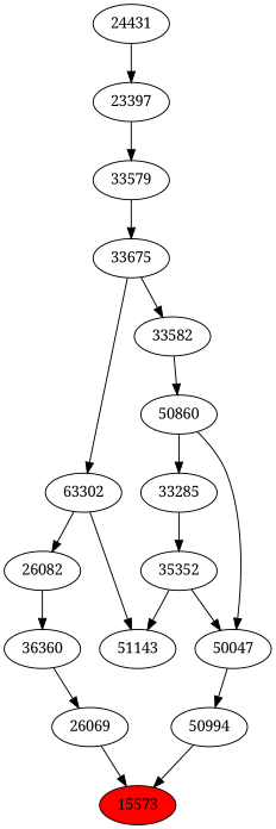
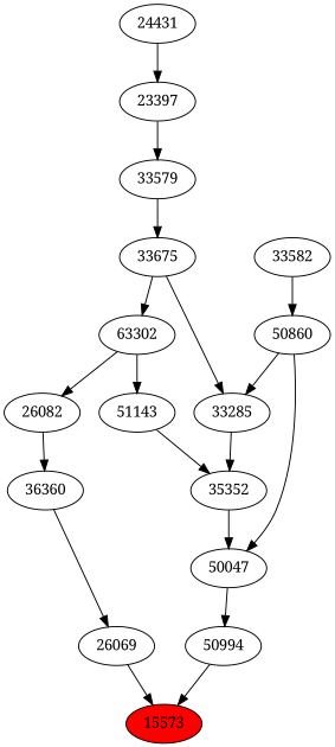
  strict digraph {
    fontname="Noto Serif"
    node [fontname="Noto Serif"]
    edge [fontname="Noto Serif"]
    n1 [fillcolor=red label=15573 style=filled]
    n2 [label=26069]
    n3 [label=50994]
    n4 [label=36360]
    n5 [label=50047]
    n6 [label=26082]
    n7 [label=35352]
    n8 [label=50860]
    n9 [label=33285]
    n10 [label=63302]
    n11 [label=51143]
    n12 [label=33582]
    n13 [label=33675]
    n14 [label=33579]
    n15 [label=23397]
    n16 [label=24431]
    n2 -> n1
    n3 -> n1
    n4 -> n2
    n5 -> n3
    n6 -> n4
    n7 -> n5
    n8 -> n5
    n8 -> n9
    n9 -> n7
    n10 -> n6
    n10 -> n11
-   n7 -> n11
+   n11 -> n7
    n12 -> n8
    n13 -> n10
-   n13 -> n12
+   n13 -> n9
    n14 -> n13
    n15 -> n14
    n16 -> n15
  }
